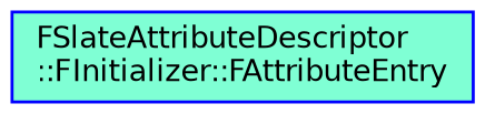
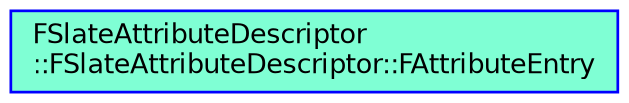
  digraph {
    rankdir=LR
-   n1 [color=blue fillcolor=aquamarine fontname=Helvetica fontsize=10 height=0.2 label="FSlateAttributeDescriptor\l::FInitializer::FAttributeEntry" shape=box style=filled width=0.4]
+   n1 [color=blue fillcolor=aquamarine fontname=Helvetica fontsize=10 height=0.2 label="FSlateAttributeDescriptor\l::FSlateAttributeDescriptor::FAttributeEntry" shape=box style=filled width=0.4]
  }
